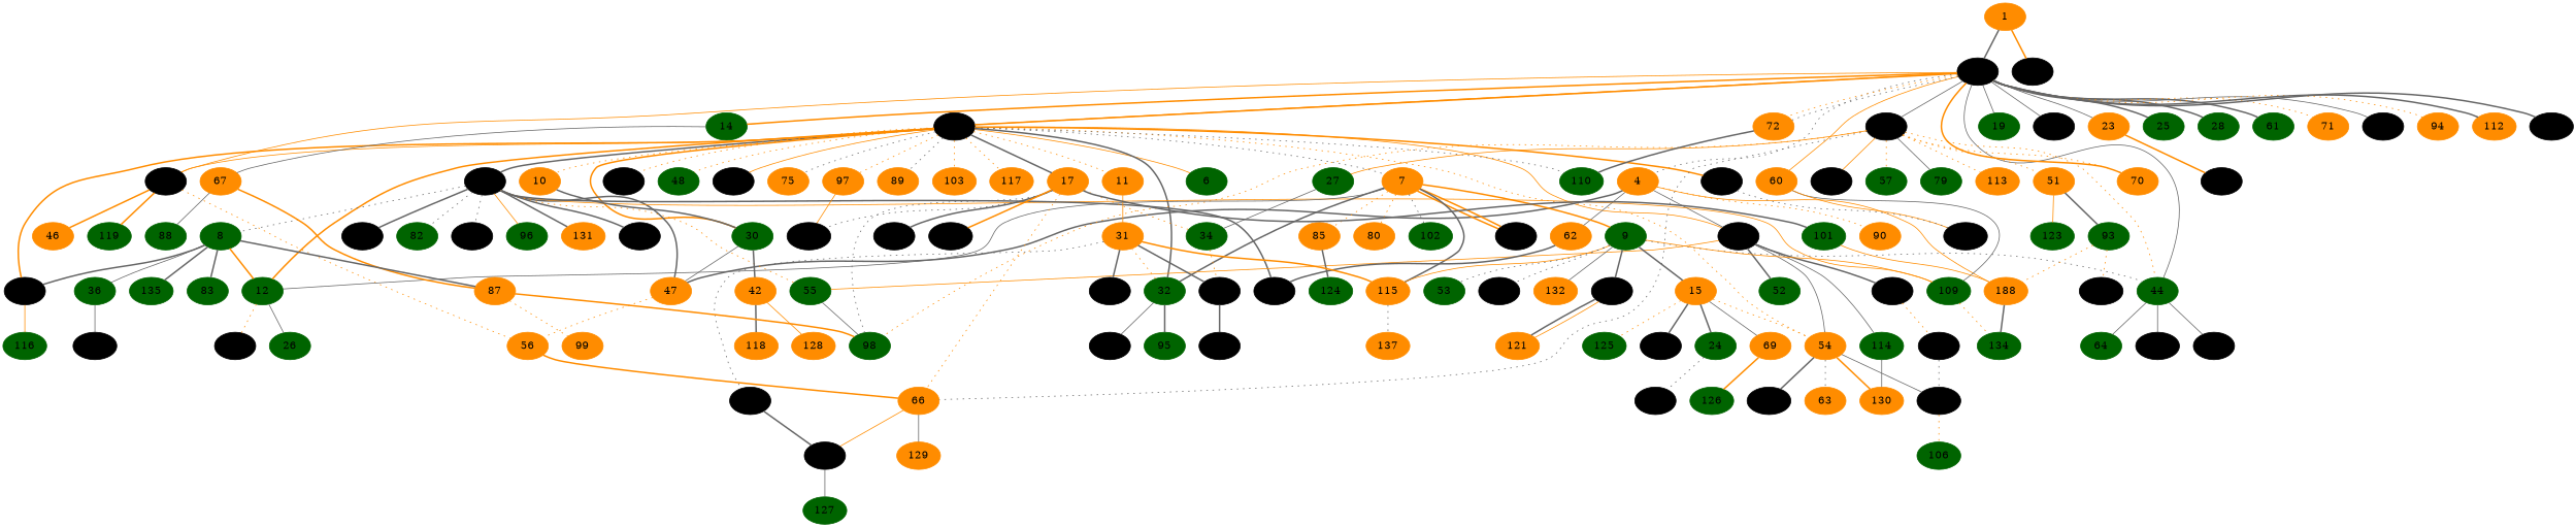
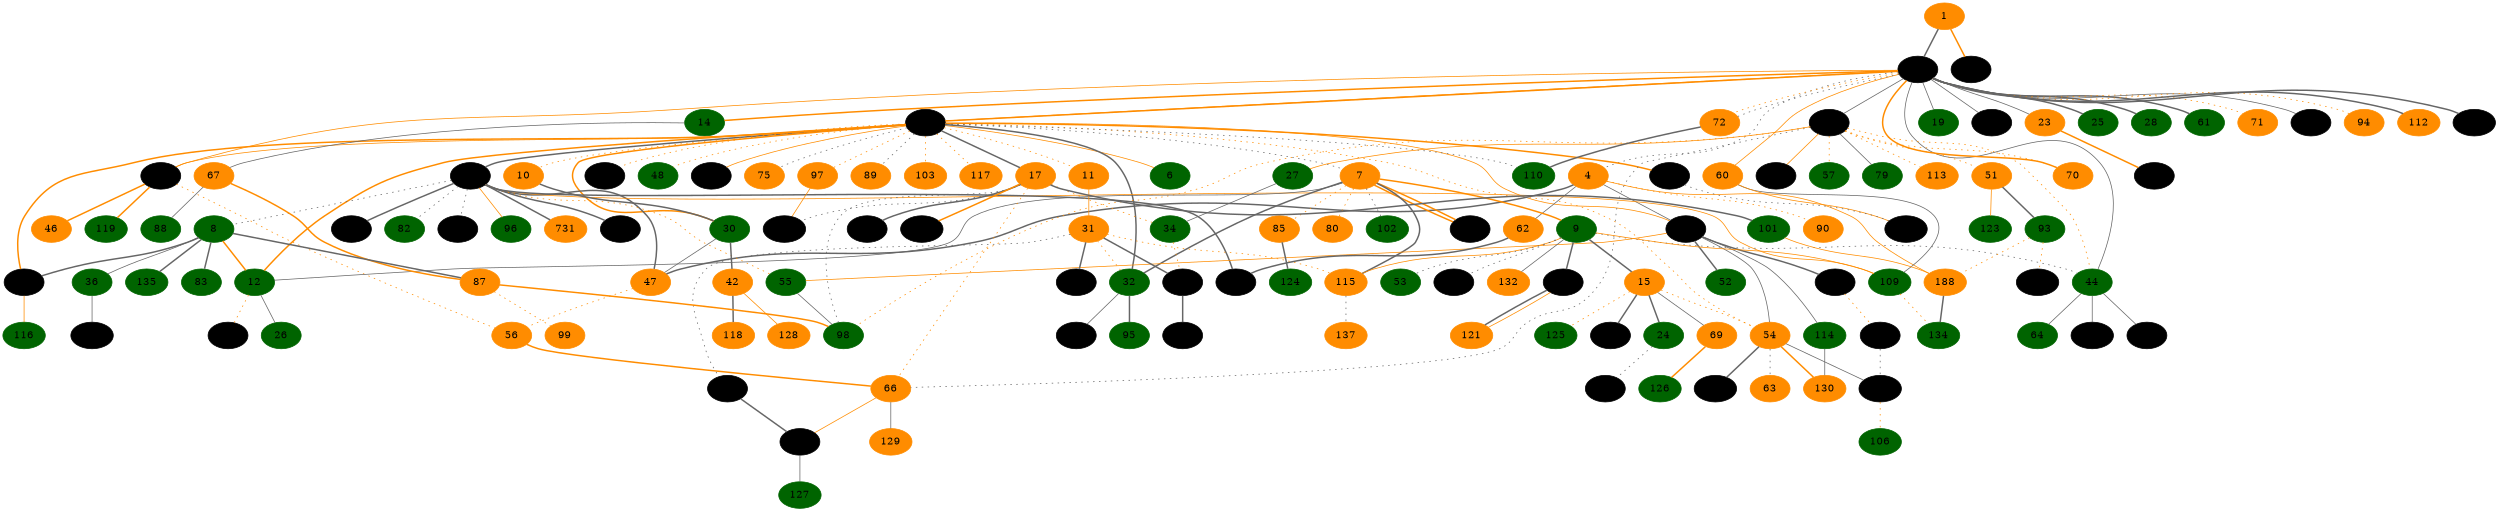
  graph {
    node [color=darkorange style=filled]
    edge [color=gray40 style=bold]
    2 [color=black]
    1
    39 [color=black]
    3 [color=black]
    4
    14 [color=darkgreen]
    18 [color=black]
    19 [color=darkgreen]
    22 [color=black]
    23
    25 [color=darkgreen]
    28 [color=darkgreen]
    44 [color=darkgreen]
    45 [color=black]
    60
    61 [color=darkgreen]
    70
    71
    72
    86 [color=black]
    94
    112
    136 [color=black]
    5 [color=black]
    6 [color=darkgreen]
    7
    10
    11
    12 [color=darkgreen]
    16 [color=black]
    17
    30 [color=darkgreen]
    32 [color=darkgreen]
    35 [color=black]
    37 [color=black]
    41 [color=black]
    48 [color=darkgreen]
    49 [color=black]
    54
    75
    89
    97
    103
    110 [color=darkgreen]
    117
    47
    62
    90
    n49 [label=188]
    67
    66
    98 [color=darkgreen]
    27 [color=darkgreen]
    33 [color=black]
    51
    57 [color=darkgreen]
    79 [color=darkgreen]
    113
    74 [color=black]
    50 [color=black]
    64 [color=darkgreen]
    105 [color=black]
    46
    56
    119 [color=darkgreen]
    109 [color=darkgreen]
    133 [color=black]
    8 [color=darkgreen]
    21 [color=black]
    40 [color=black]
    55 [color=darkgreen]
    58 [color=black]
    76 [color=black]
    82 [color=darkgreen]
    96 [color=darkgreen]
-   131
+   131 [label=731]
    9 [color=darkgreen]
    13 [color=black]
    80
    85
    102 [color=darkgreen]
    115
    31
    26 [color=darkgreen]
    84 [color=black]
    34 [color=darkgreen]
    92 [color=black]
    101 [color=darkgreen]
    107 [color=black]
    122 [color=black]
    42
    68 [color=black]
    95 [color=darkgreen]
    43 [color=black]
    52 [color=darkgreen]
    114 [color=darkgreen]
    116 [color=darkgreen]
    63
    100 [color=black]
    111 [color=black]
    130
    134 [color=darkgreen]
    36 [color=darkgreen]
    83 [color=darkgreen]
    87
    135 [color=darkgreen]
    15
    29 [color=black]
    53 [color=darkgreen]
    78 [color=black]
    132
    124 [color=darkgreen]
    137
    120 [color=black]
    99
    20 [color=black]
    24 [color=darkgreen]
    69
    125 [color=darkgreen]
    121
    38 [color=black]
    73 [color=black]
    81 [color=black]
    88 [color=darkgreen]
    91 [color=black]
    126 [color=darkgreen]
    77 [color=black]
    129
    93 [color=darkgreen]
    123 [color=darkgreen]
    118
    128
    59 [color=black]
    65 [color=black]
    104 [color=black]
    106 [color=darkgreen]
    127 [color=darkgreen]
    2 -- 3 [color=darkorange style=solid]
    2 -- 3 [color=darkorange]
    2 -- 4 [style=dotted]
    2 -- 14 [color=darkorange]
    2 -- 18 [style=solid]
    2 -- 19 [style=solid]
    2 -- 22 [style=solid]
    2 -- 23 [style=solid]
    2 -- 25
    2 -- 28
    2 -- 44 [style=solid]
    2 -- 45 [color=darkorange style=solid]
    2 -- 60 [color=darkorange style=solid]
    2 -- 61
    2 -- 70 [color=darkorange]
    2 -- 71 [color=darkorange style=dotted]
    2 -- 72 [color=darkorange style=dotted]
    2 -- 72 [style=dotted]
    2 -- 86 [style=solid]
    2 -- 94 [color=darkorange style=dotted]
    2 -- 112
    2 -- 136
    1 -- 2
    1 -- 39 [color=darkorange]
    3 -- 45 [color=darkorange style=solid]
    3 -- 5
    3 -- 6 [color=darkorange style=solid]
    3 -- 7 [style=dotted]
    3 -- 10 [color=darkorange style=dotted]
    3 -- 11 [color=darkorange style=dotted]
    3 -- 12 [color=darkorange]
    3 -- 16 [color=darkorange]
    3 -- 17
    3 -- 30 [color=darkorange]
    3 -- 32
    3 -- 35 [color=darkorange style=solid]
    3 -- 37 [color=darkorange style=dotted]
    3 -- 41 [color=darkorange]
    3 -- 48 [color=darkorange style=dotted]
    3 -- 49 [color=darkorange style=solid]
    3 -- 54 [color=darkorange style=dotted]
    3 -- 75 [style=dotted]
    3 -- 89 [style=dotted]
    3 -- 97 [color=darkorange style=dotted]
    3 -- 103 [color=darkorange style=dotted]
    3 -- 110 [style=dotted]
    3 -- 117 [color=darkorange style=dotted]
    4 -- 35 [style=solid]
    4 -- 47
    4 -- 62 [style=solid]
    4 -- 90 [color=darkorange style=dotted]
    4 -- n49 [color=darkorange style=solid]
    14 -- 67 [style=solid]
    18 -- 44 [color=darkorange style=dotted]
    18 -- 70 [color=darkorange style=dotted]
    18 -- 66 [style=dotted]
    18 -- 98 [color=darkorange style=dotted]
    18 -- 27 [color=darkorange style=solid]
    18 -- 33 [color=darkorange style=solid]
    18 -- 51 [color=darkorange style=dotted]
    18 -- 57 [color=darkorange style=dotted]
    18 -- 79 [style=solid]
    18 -- 113 [color=darkorange style=dotted]
    23 -- 74 [color=darkorange]
    44 -- 50 [style=solid]
    44 -- 64 [style=solid]
    44 -- 105 [style=solid]
    45 -- 46 [color=darkorange]
    45 -- 56 [color=darkorange style=dotted]
    45 -- 119 [color=darkorange]
    60 -- 109 [style=solid]
    60 -- 133 [color=darkorange style=solid]
    72 -- 110
    5 -- 47
    5 -- 109 [color=darkorange style=solid]
    5 -- 8 [style=dotted]
    5 -- 21 [style=dotted]
    5 -- 40
    5 -- 55 [color=darkorange style=dotted]
    5 -- 58
    5 -- 76
    5 -- 82 [style=dotted]
    5 -- 96 [color=darkorange style=solid]
    5 -- 131
    7 -- 12 [style=solid]
    7 -- 32
    7 -- 9 [color=darkorange]
    7 -- 13 [color=darkorange]
    7 -- 13 [color=darkorange]
    7 -- 80 [color=darkorange style=dotted]
    7 -- 85 [color=darkorange style=dotted]
    7 -- 102 [style=dotted]
    7 -- 115
    10 -- 30
    11 -- 31 [color=darkorange style=solid]
    12 -- 26 [style=solid]
    12 -- 84 [color=darkorange style=dotted]
    16 -- 133 [style=dotted]
    17 -- 66 [color=darkorange style=dotted]
    17 -- 98 [style=dotted]
    17 -- 34 [color=darkorange style=dotted]
    17 -- 92
    17 -- 101
    17 -- 107 [style=dotted]
    17 -- 122 [color=darkorange]
    30 -- 47 [style=solid]
    30 -- 42
    32 -- 68 [style=solid]
    32 -- 95
    35 -- 54 [style=solid]
    35 -- 55 [color=darkorange style=solid]
    35 -- 43
    35 -- 52
    35 -- 114 [style=solid]
    41 -- 116 [color=darkorange style=solid]
    54 -- 63 [style=dotted]
    54 -- 100 [style=solid]
    54 -- 111
    54 -- 130 [color=darkorange]
    97 -- 107 [color=darkorange style=solid]
    47 -- 56 [color=darkorange style=dotted]
    62 -- 76
    n49 -- 134
    67 -- 87 [color=darkorange]
    67 -- 88 [style=solid]
    66 -- 77 [color=darkorange style=solid]
    66 -- 129 [style=solid]
    27 -- 34 [style=solid]
    51 -- 93
    51 -- 123 [color=darkorange style=solid]
    56 -- 66 [color=darkorange]
    109 -- 134 [color=darkorange style=dotted]
    8 -- 12 [color=darkorange]
    8 -- 41
    8 -- 36 [style=solid]
    8 -- 83
    8 -- 87
    8 -- 135
    55 -- 98 [style=solid]
    9 -- 44 [style=dotted]
    9 -- 109 [color=darkorange style=solid]
    9 -- 115 [color=darkorange style=solid]
    9 -- 15
    9 -- 29
    9 -- 53 [style=dotted]
    9 -- 78 [style=dotted]
    9 -- 132 [style=solid]
    85 -- 124
    115 -- 137 [style=dotted]
    31 -- 32 [color=darkorange style=dotted]
-   31 -- 115 [color=darkorange]
+   31 -- 115 [color=darkorange style=dotted]
    31 -- 38
    31 -- 73 [style=dotted]
    31 -- 81
    34 -- 38 [color=darkorange style=dotted]
    101 -- n49 [color=darkorange style=solid]
    42 -- 118
    42 -- 128 [color=darkorange style=solid]
    43 -- 65 [color=darkorange style=dotted]
    114 -- 130 [style=solid]
    100 -- 106 [color=darkorange style=dotted]
    36 -- 120 [style=solid]
    87 -- 98 [color=darkorange]
    87 -- 99 [color=darkorange style=dotted]
    15 -- 54 [color=darkorange style=dotted]
    15 -- 20
    15 -- 24
    15 -- 69 [style=solid]
    15 -- 125 [color=darkorange style=dotted]
    29 -- 121
    29 -- 121 [color=darkorange style=solid]
    24 -- 91 [style=dotted]
    69 -- 126 [color=darkorange]
    38 -- 59
    73 -- 77
    77 -- 127 [style=solid]
    93 -- n49 [color=darkorange style=dotted]
    93 -- 104 [color=darkorange style=dotted]
    65 -- 100 [style=dotted]
  }
